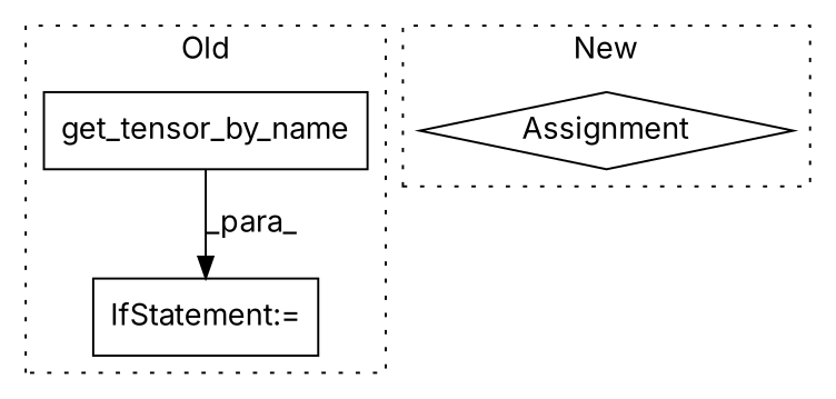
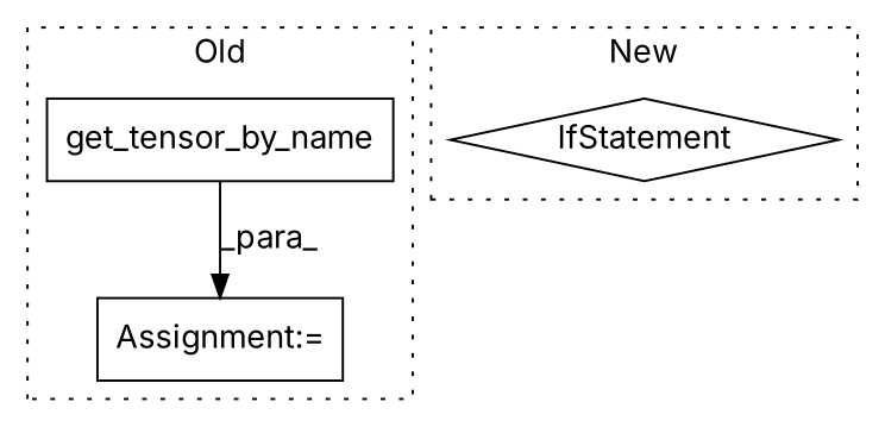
  digraph {
    fontname=Inter
    node [shape=box fontname=Inter]
    n1 [a=32 l="19,1" label=get_tensor_by_name s="2820,2853"]
-   n2 [a=7 l=1 label="IfStatement:=" s=2808]
-   n3 [a=25 l=33 label=Assignment s=1779 shape=diamond]
+   n2 [a=7 l=1 label="Assignment:=" s=2808]
+   n3 [a=25 l=33 label=IfStatement s=1779 shape=diamond]
    subgraph cluster_1 {
      label=Old
      style=dotted
      n1
      n2
    }
    subgraph cluster_2 {
      label=New
      style=dotted
      n3
    }
    n1 -> n2 [label=_para_ fontname=Inter]
  }
